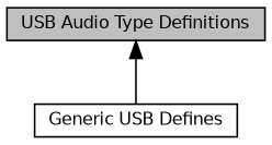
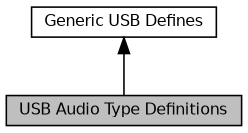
  digraph {
    rankdir=TB
    node [color=black fontname=Helvetica fontsize=10 shape=record style=filled]
    n1 [fillcolor=grey75 fontcolor=black height=0.2 label="USB Audio Type Definitions" width=0.4]
    n2 [fillcolor=white height=0.2 label="Generic USB Defines" width=0.4]
-   n1 -> n2 [dir=back fontname=Helvetica fontsize=10 labelfontname=Helvetica labelfontsize=10 shape=plaintext style=solid]
+   n2 -> n1 [dir=back fontname=Helvetica fontsize=10 labelfontname=Helvetica labelfontsize=10 shape=plaintext style=solid]
  }
